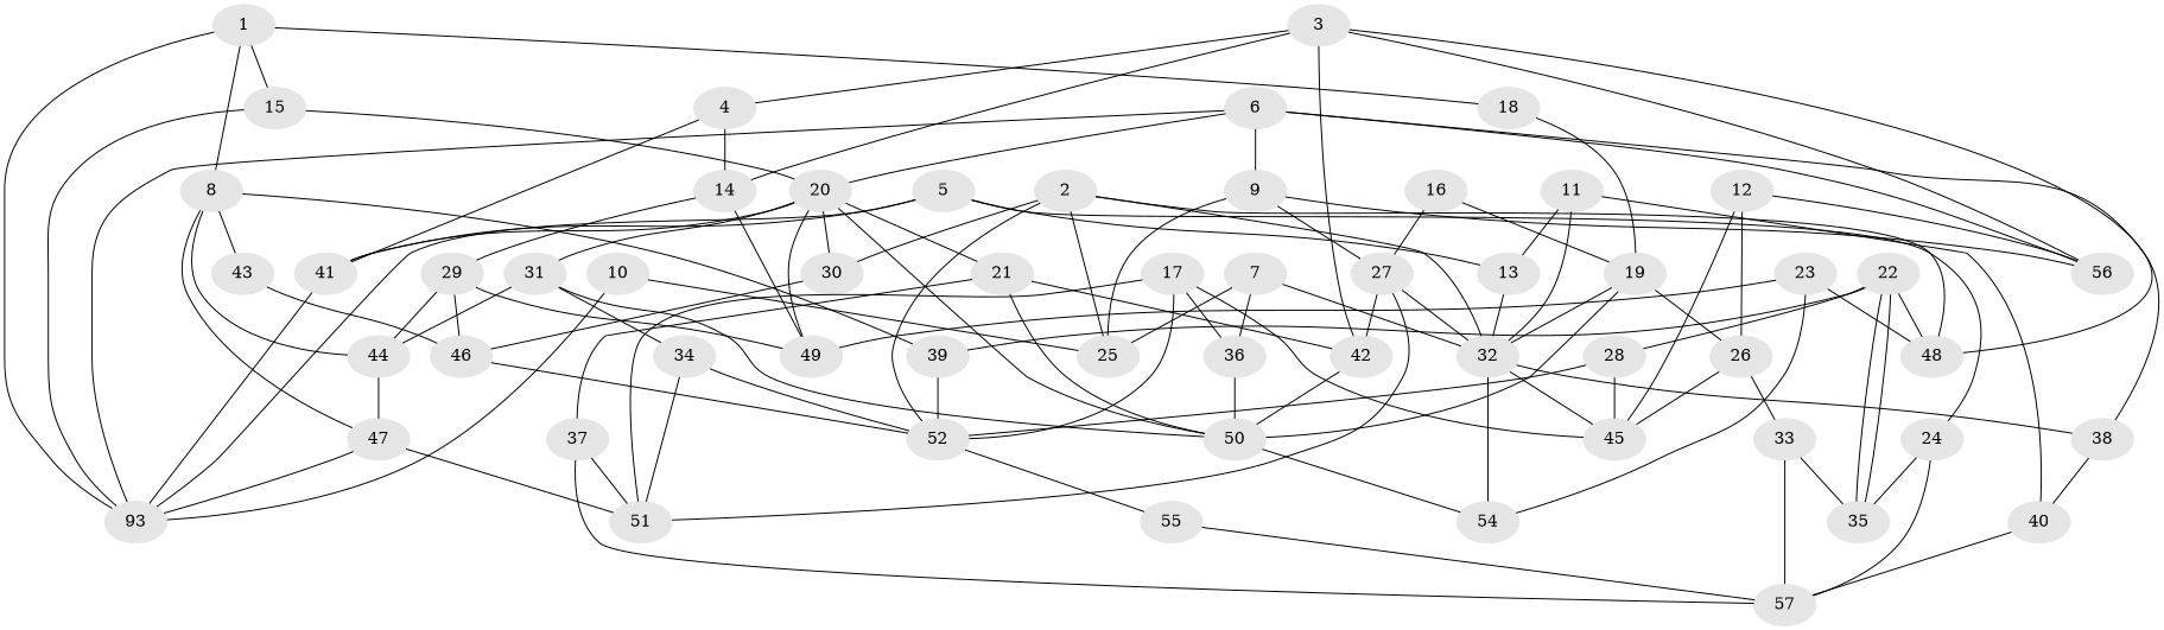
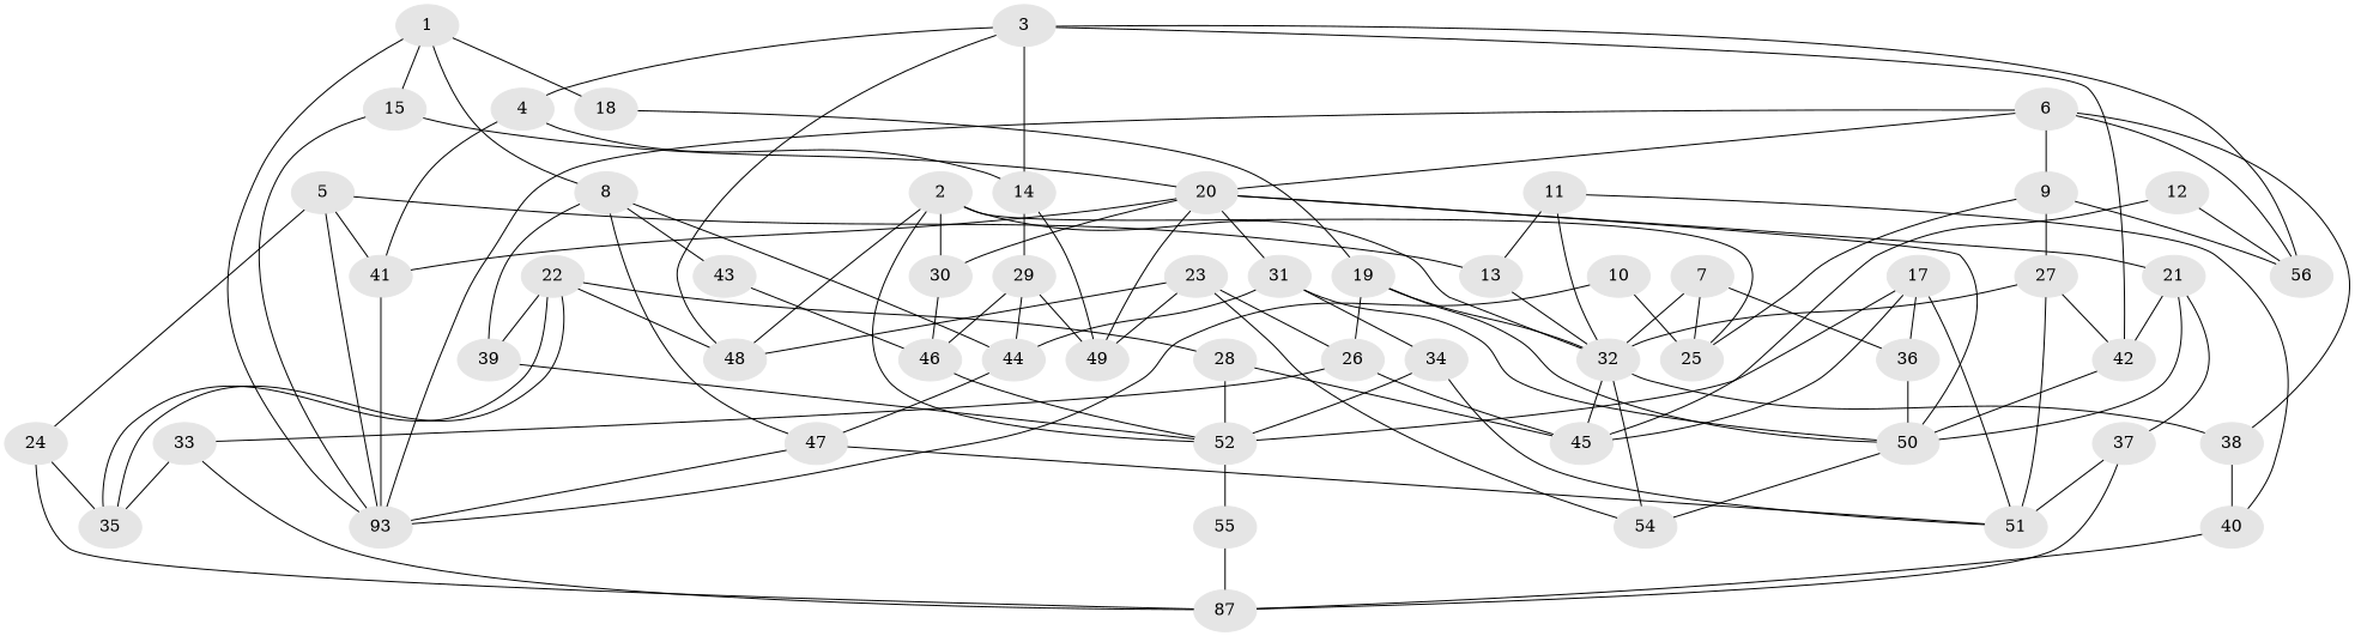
  graph {
    node [color=gray90 style=filled]
    1
    8
    15
    18
    n5 [label=93]
    39
    43
    44
    47
    20
    19
    2
    25
    30
    32
    48
    52
    46
    38
    45
    54
    55
    3
    4
    14
    42
    56
    41
    29
    49
    50
    5
    13
    24
    35
-   57
+   57 [label=87]
    6
    9
    27
    21
    31
    40
    7
    36
    51
    10
    11
    12
    26
    33
-   16
    17
    37
    34
    22
    28
    23
    1 -- 8
    1 -- 15
    1 -- 18
    1 -- n5
    8 -- 39
    8 -- 43
    8 -- 44
    8 -- 47
    15 -- n5
    15 -- 20
    18 -- 19
    39 -- 52
    43 -- 46
    44 -- 47
    47 -- n5
    47 -- 51
    20 -- 30
    20 -- 41
    20 -- 49
    20 -- 50
    20 -- 21
    20 -- 31
    19 -- 32
    19 -- 50
    19 -- 26
    2 -- 25
    2 -- 30
    2 -- 32
    2 -- 48
    2 -- 52
    30 -- 46
    32 -- 38
    32 -- 45
    32 -- 54
    52 -- 55
    46 -- 52
    38 -- 40
    55 -- 57
    3 -- 48
    3 -- 4
    3 -- 14
    3 -- 42
    3 -- 56
    4 -- 14
    4 -- 41
    14 -- 29
    14 -- 49
    42 -- 50
    41 -- n5
    29 -- 44
    29 -- 46
    29 -- 49
    50 -- 54
    5 -- n5
    5 -- 41
    5 -- 13
    5 -- 24
    13 -- 32
    24 -- 35
    24 -- 57
    6 -- n5
    6 -- 20
    6 -- 38
    6 -- 56
    6 -- 9
    9 -- 25
    9 -- 56
    9 -- 27
    27 -- 32
    27 -- 42
    27 -- 51
    21 -- 42
    21 -- 50
    21 -- 37
    31 -- 44
    31 -- 50
    31 -- 34
    40 -- 57
    7 -- 25
    7 -- 32
    7 -- 36
    36 -- 50
    10 -- n5
    10 -- 25
    11 -- 32
    11 -- 13
    11 -- 40
    12 -- 45
    12 -- 56
-   12 -- 26
+   23 -- 26
    26 -- 45
    26 -- 33
    33 -- 35
    33 -- 57
-   16 -- 19
-   16 -- 27
    17 -- 52
    17 -- 45
    17 -- 36
    17 -- 51
    37 -- 57
    37 -- 51
    34 -- 52
    34 -- 51
    22 -- 39
    22 -- 48
    22 -- 35
    22 -- 35
    22 -- 28
    28 -- 52
    28 -- 45
    23 -- 48
    23 -- 54
    23 -- 49
  }
